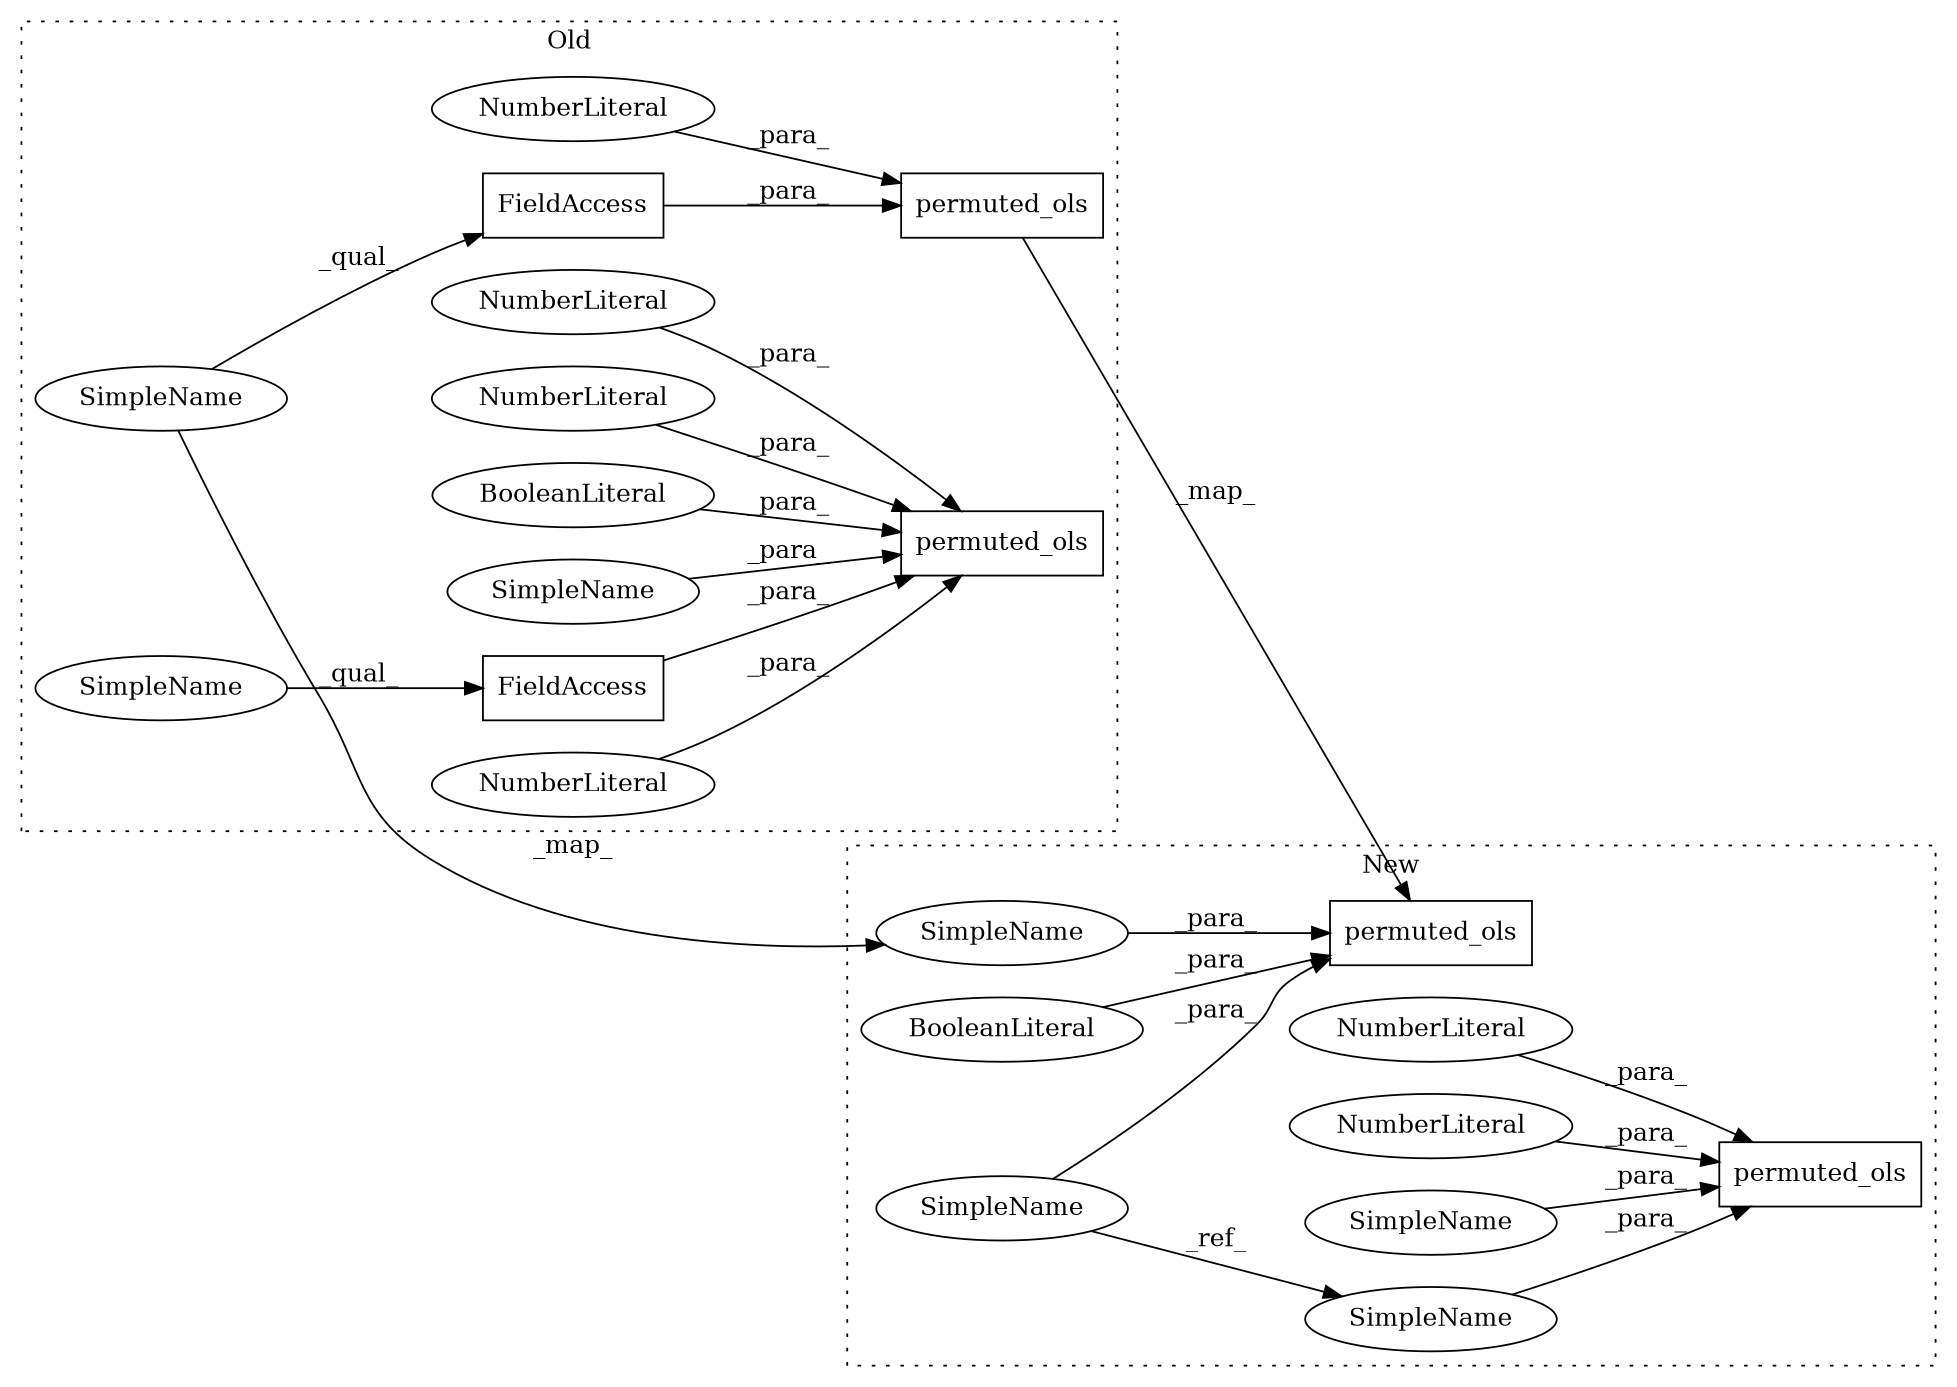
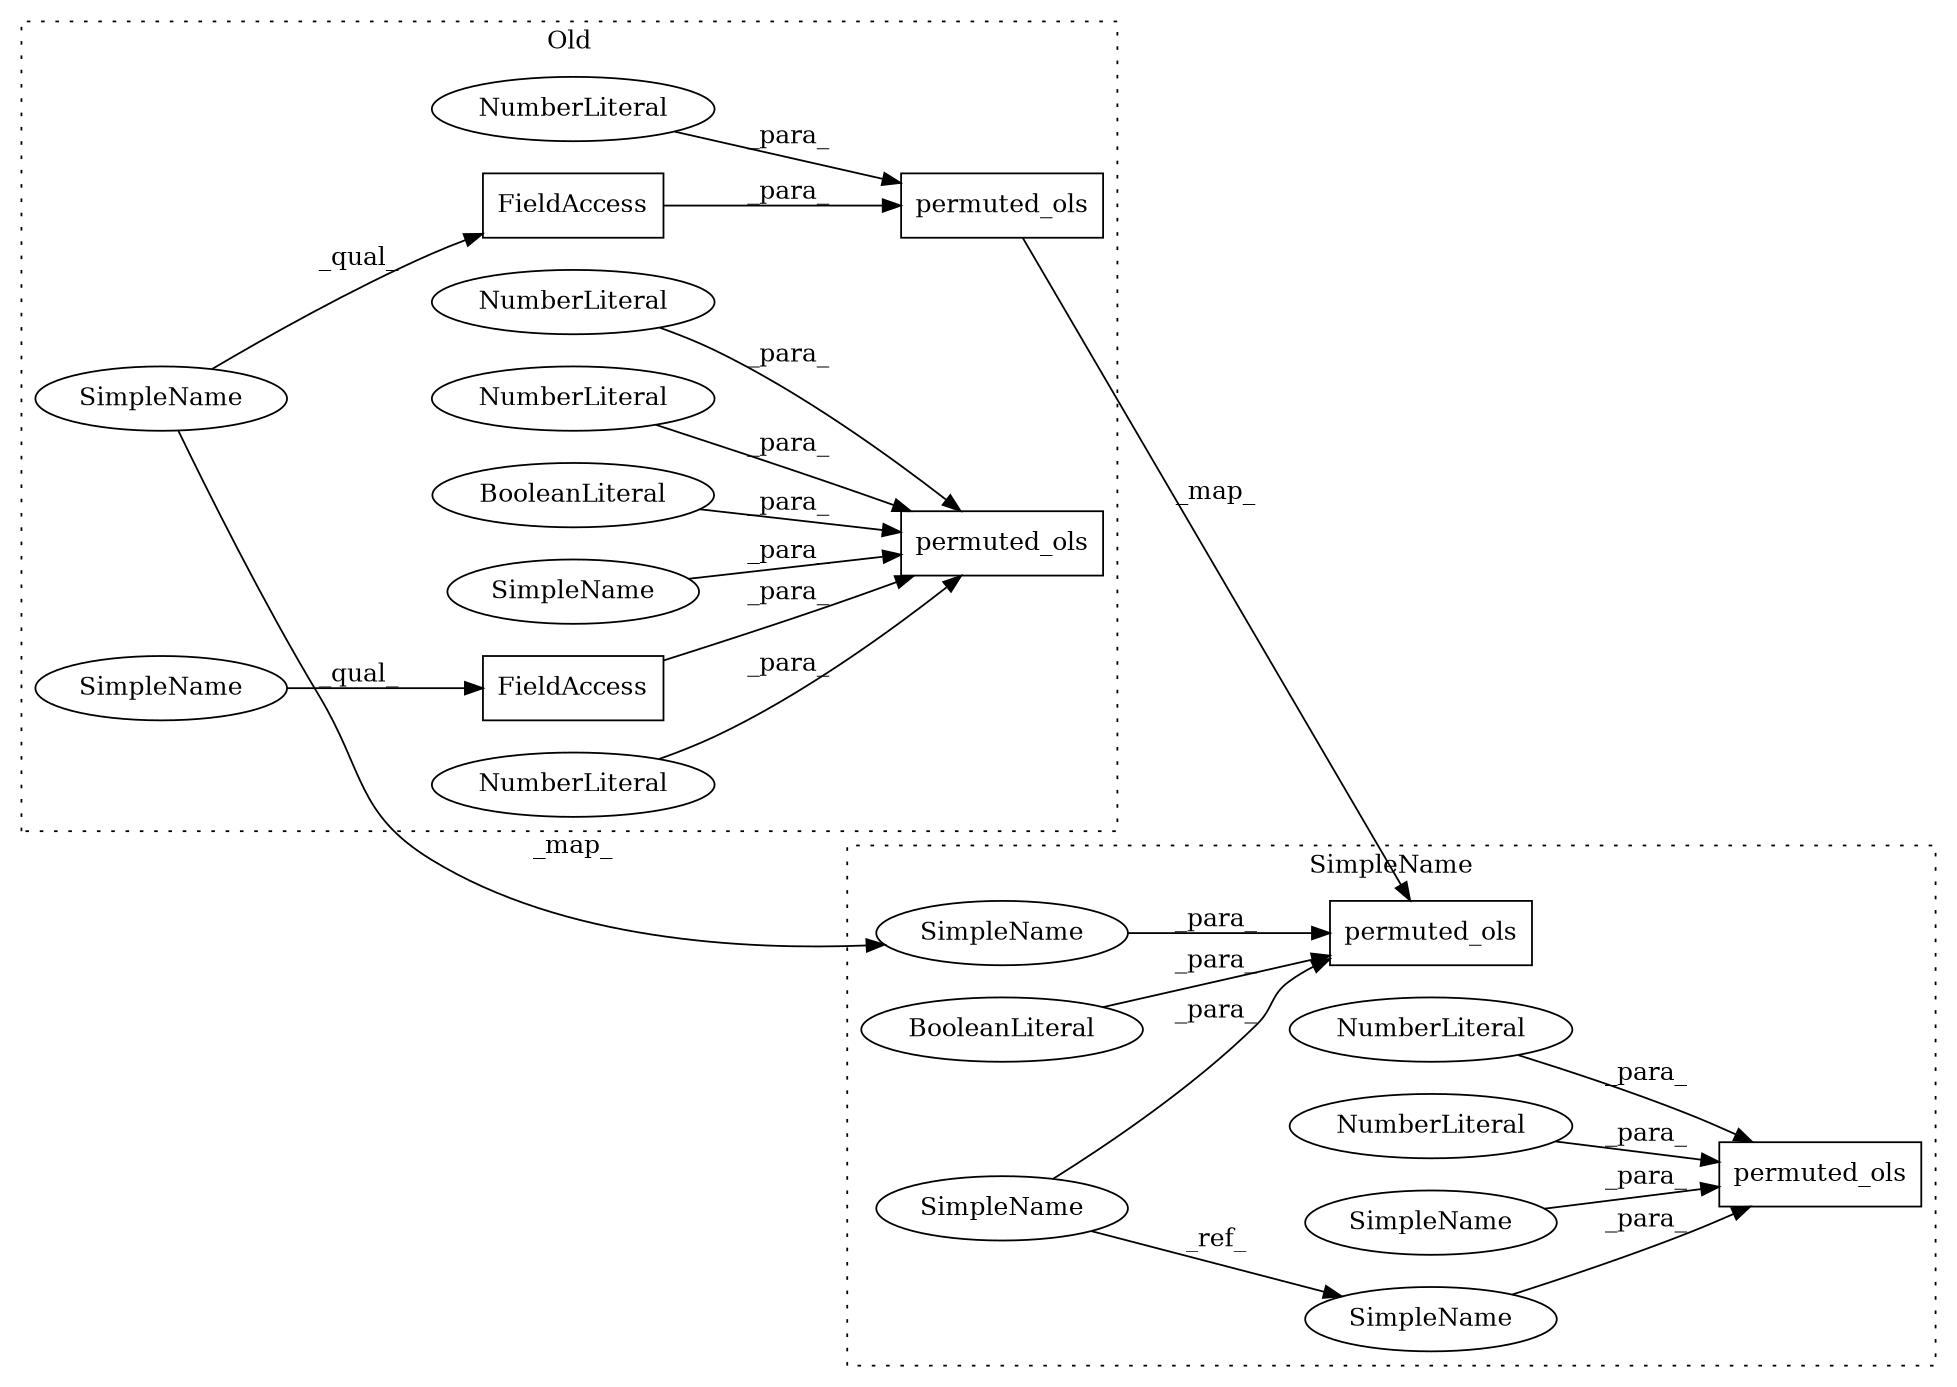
  digraph {
    rankdir=LR
    node [a=42 l="13,1" s=13780 shape=ellipse]
    n1 [a=32 label=permuted_ols s="13756,13818" shape=box]
    n2 [a=34 l=1 label=NumberLiteral s=13817]
    n3 [a=22 l=13 label=FieldAccess shape=box]
    n4 [a=22 l=13 label=FieldAccess s=13921 shape=box]
    n5 [a=32 label=permuted_ols s="13897,13964" shape=box]
    n6 [a=34 l=1 label=NumberLiteral s=13963]
    n7 [a=34 l=3 label=NumberLiteral s=13959]
    n8 [a=34 l=1 label=NumberLiteral s=13957]
    n9 [a=9 l=4 label=BooleanLiteral s=13952]
    n10 [l=11 label=SimpleName]
    n11 [l=11 label=SimpleName s=13921]
    n12 [l=10 label=SimpleName s=13910]
    n13 [a=32 label=permuted_ols s="17929,17992" shape=box]
    n14 [a=9 l=4 label=BooleanLiteral s=17982]
    n15 [l=10 label=SimpleName s=17217]
    n16 [a=32 label=permuted_ols s="17792,17850" shape=box]
    n17 [a=34 l=3 label=NumberLiteral s=17847]
    n18 [a=34 l=1 label=NumberLiteral s=17845]
    n19 [l=10 label=SimpleName s=17805]
    n20 [l=11 label=SimpleName s=17816]
    n21 [l=11 label=SimpleName s=17953]
    subgraph cluster_1 {
      label=Old
      style=dotted
      n1
      n2
      n3
      n4
      n5
      n6
      n7
      n8
      n9
      n10
      n11
      n12
    }
    subgraph cluster_2 {
-     label=New
+     label=SimpleName
      style=dotted
      n13
      n14
      n15
      n16
      n17
      n18
      n19
      n20
      n21
    }
    n1 -> n13 [label=_map_]
    n2 -> n1 [label=_para_]
    n3 -> n1 [label=_para_]
    n4 -> n5 [label=_para_]
    n6 -> n5 [label=_para_]
    n7 -> n5 [label=_para_]
    n8 -> n5 [label=_para_]
    n9 -> n5 [label=_para_]
    n10 -> n3 [label=_qual_]
    n10 -> n21 [label=_map_]
    n11 -> n4 [label=_qual_]
    n12 -> n5 [label=_para_]
    n14 -> n13 [label=_para_]
    n15 -> n13 [label=_para_]
    n15 -> n19 [label=_ref_]
    n17 -> n16 [label=_para_]
    n18 -> n16 [label=_para_]
    n19 -> n16 [label=_para_]
    n20 -> n16 [label=_para_]
    n21 -> n13 [label=_para_]
  }
